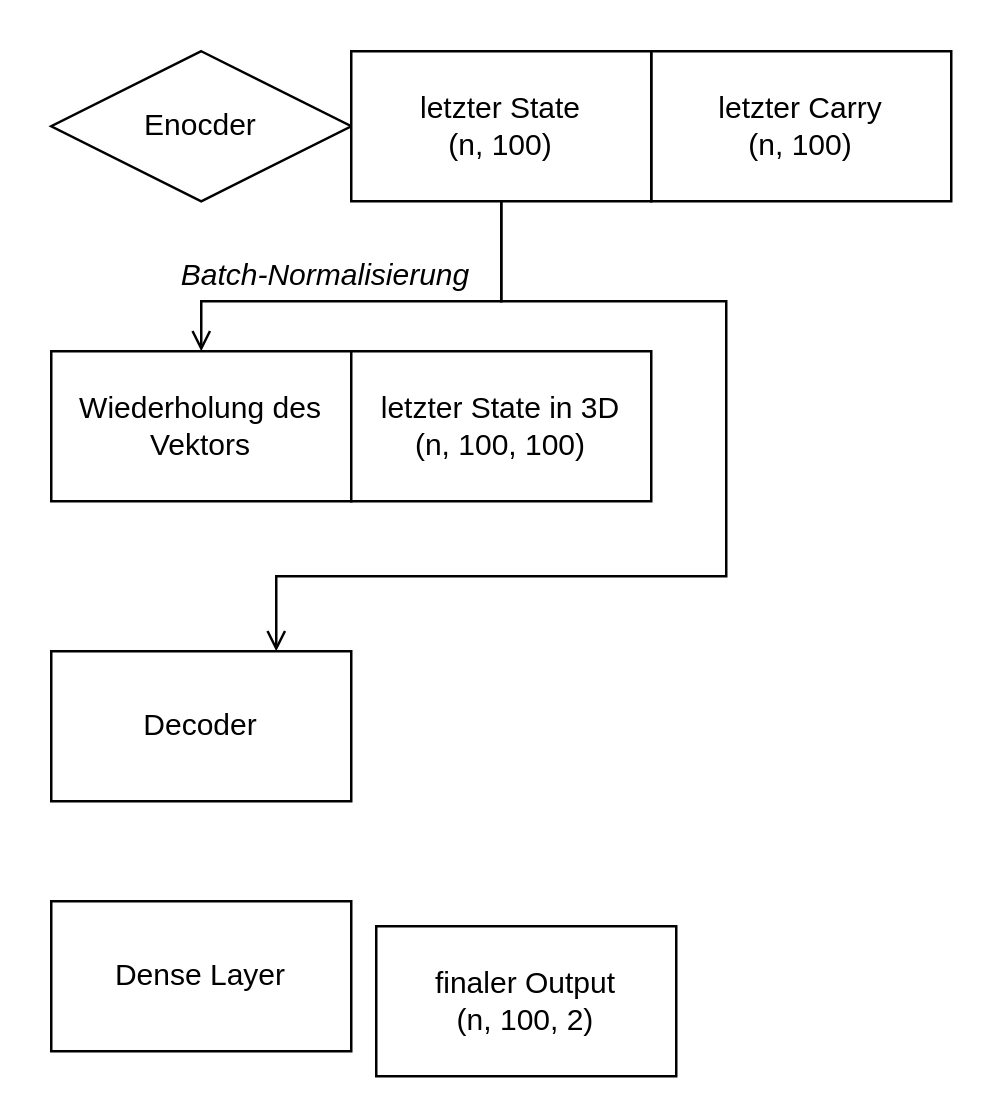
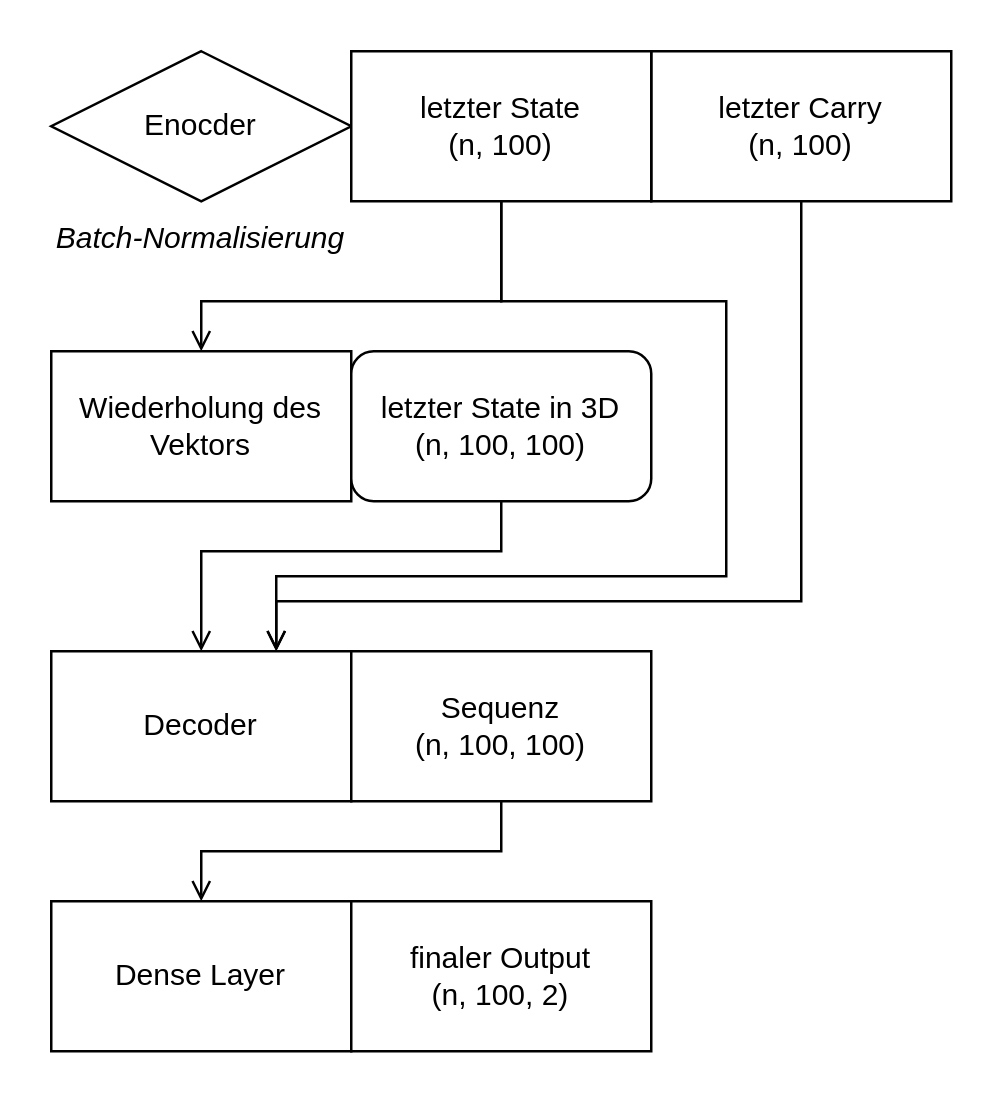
  <mxCell id="0" />
  <mxCell id="1" parent="0" />
  <mxCell id="2" value="Enocder" style="rhombus;whiteSpace=wrap;html=1;" parent="1" vertex="1"><mxGeometry x="20" y="20" width="120" height="60" as="geometry" /></mxCell>
+ <mxCell id="3" style="edgeStyle=orthogonalEdgeStyle;rounded=0;sketch=0;jumpStyle=arc;orthogonalLoop=1;jettySize=auto;html=1;entryX=0.75;entryY=0;entryDx=0;entryDy=0;shadow=0;fontSize=12;endArrow=open;endFill=0;" edge="1" parent="1" source="4" target="8"><mxGeometry relative="1" as="geometry"><Array as="points"><mxPoint x="320" y="240" /><mxPoint x="110" y="240" /></Array></mxGeometry></mxCell>
  <mxCell id="4" value="letzter Carry&lt;br&gt;(n, 100)" style="rounded=0;whiteSpace=wrap;html=1;" parent="1" vertex="1"><mxGeometry x="260" y="20" width="120" height="60" as="geometry" /></mxCell>
  <mxCell id="5" style="edgeStyle=orthogonalEdgeStyle;rounded=0;sketch=0;jumpStyle=arc;orthogonalLoop=1;jettySize=auto;html=1;shadow=0;endArrow=open;endFill=0;entryX=0.5;entryY=0;entryDx=0;entryDy=0;" parent="1" target="11" edge="1"><mxGeometry relative="1" as="geometry"><mxPoint x="200" y="50" as="sourcePoint" /><mxPoint x="80" y="161" as="targetPoint" /><Array as="points"><mxPoint x="200" y="120" /><mxPoint x="80" y="120" /></Array></mxGeometry></mxCell>
  <mxCell id="6" style="edgeStyle=orthogonalEdgeStyle;rounded=0;sketch=0;jumpStyle=arc;orthogonalLoop=1;jettySize=auto;html=1;entryX=0.75;entryY=0;entryDx=0;entryDy=0;shadow=0;fontSize=12;endArrow=open;endFill=0;" edge="1" parent="1" target="8"><mxGeometry relative="1" as="geometry"><mxPoint x="200" y="29" as="sourcePoint" /><mxPoint x="110" y="250" as="targetPoint" /><Array as="points"><mxPoint x="200" y="120" /><mxPoint x="290" y="120" /><mxPoint x="290" y="230" /><mxPoint x="110" y="230" /></Array></mxGeometry></mxCell>
  <mxCell id="7" value="letzter State&lt;br&gt;(n, 100)" style="rounded=0;whiteSpace=wrap;html=1;" parent="1" vertex="1"><mxGeometry x="140" y="20" width="120" height="60" as="geometry" /></mxCell>
  <mxCell id="8" value="Decoder" style="rounded=0;whiteSpace=wrap;html=1;" parent="1" vertex="1"><mxGeometry x="20" y="260" width="120" height="60" as="geometry" /></mxCell>
+ <mxCell id="9" style="edgeStyle=orthogonalEdgeStyle;rounded=0;sketch=0;jumpStyle=arc;orthogonalLoop=1;jettySize=auto;html=1;shadow=0;endArrow=open;endFill=0;" parent="1" source="10" target="14" edge="1"><mxGeometry relative="1" as="geometry" /></mxCell>
+ <mxCell id="10" value="Sequenz&lt;br&gt;(n, 100, 100)" style="rounded=0;whiteSpace=wrap;html=1;" parent="1" vertex="1"><mxGeometry x="140" y="260" width="120" height="60" as="geometry" /></mxCell>
  <mxCell id="11" value="Wiederholung des Vektors" style="rounded=0;whiteSpace=wrap;html=1;" parent="1" vertex="1"><mxGeometry x="20" y="140" width="120" height="60" as="geometry" /></mxCell>
- <mxCell id="13" value="letzter State in 3D&lt;br&gt;(n, 100, 100)" style="rounded=0;whiteSpace=wrap;html=1;" parent="1" vertex="1"><mxGeometry x="140" y="140" width="120" height="60" as="geometry" /></mxCell>
+ <mxCell id="12" style="edgeStyle=orthogonalEdgeStyle;rounded=0;sketch=0;jumpStyle=arc;orthogonalLoop=1;jettySize=auto;html=1;entryX=0.5;entryY=0;entryDx=0;entryDy=0;shadow=0;endArrow=open;endFill=0;" parent="1" source="13" target="8" edge="1"><mxGeometry relative="1" as="geometry"><Array as="points"><mxPoint x="200" y="220" /><mxPoint x="80" y="220" /></Array></mxGeometry></mxCell>
+ <mxCell id="13" value="letzter State in 3D&lt;br&gt;(n, 100, 100)" style="whiteSpace=wrap;html=1;rounded=1;" parent="1" vertex="1"><mxGeometry x="140" y="140" width="120" height="60" as="geometry" /></mxCell>
  <mxCell id="14" value="Dense Layer" style="rounded=0;whiteSpace=wrap;html=1;" parent="1" vertex="1"><mxGeometry x="20" y="360" width="120" height="60" as="geometry" /></mxCell>
- <mxCell id="15" value="finaler Output&lt;br&gt;(n, 100, 2)" style="rounded=0;whiteSpace=wrap;html=1;" parent="1" vertex="1"><mxGeometry x="150" y="370" width="120" height="60" as="geometry" /></mxCell>
- <mxCell id="16" value="&lt;i&gt;&lt;font style=&quot;font-size: 12px&quot;&gt;Batch-Normalisierung&lt;/font&gt;&lt;/i&gt;" style="text;html=1;strokeColor=none;fillColor=none;align=center;verticalAlign=middle;whiteSpace=wrap;rounded=0;fontSize=11;" vertex="1" parent="1"><mxGeometry x="70" y="95" width="120" height="30" as="geometry" /></mxCell>
+ <mxCell id="15" value="finaler Output&lt;br&gt;(n, 100, 2)" style="rounded=0;whiteSpace=wrap;html=1;" parent="1" vertex="1"><mxGeometry x="140" y="360" width="120" height="60" as="geometry" /></mxCell>
+ <mxCell id="16" value="&lt;i&gt;&lt;font style=&quot;font-size: 12px&quot;&gt;Batch-Normalisierung&lt;/font&gt;&lt;/i&gt;" style="text;html=1;strokeColor=none;fillColor=none;align=center;verticalAlign=middle;whiteSpace=wrap;rounded=0;fontSize=11;" vertex="1" parent="1"><mxGeometry x="20" y="80" width="120" height="30" as="geometry" /></mxCell>
